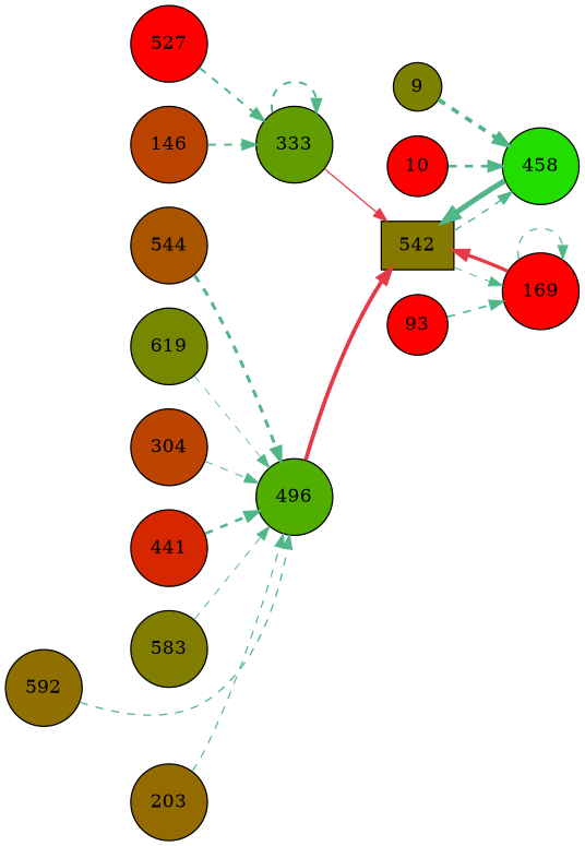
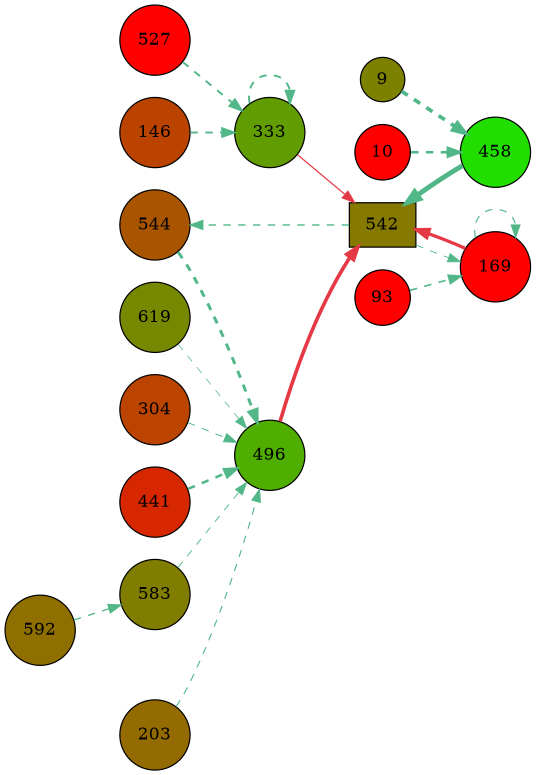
  digraph {
    rankdir=LR
    node [fillcolor="#fe0000" shape=circle style=filled]
    edge [color="#52b788" style=dashed]
    n1 [fillcolor="#a95500" label=544]
    n2 [fillcolor="#50ae00" label=496]
    n3 [fillcolor="#857900" label=542 shape=box]
    n4 [fillcolor="#817d00" label=583]
    n5 [fillcolor="#21dd00" label=458]
    n6 [label=169]
    n7 [fillcolor="#936b00" label=203]
    n8 [fillcolor="#768800" label=619]
    n9 [fillcolor="#619d00" label=333]
    n10 [fillcolor="#7c8200" label=9]
    n11 [label=10]
    n12 [fillcolor="#8f6f00" label=592]
    n13 [fillcolor="#ba4400" label=304]
    n14 [label=527]
    n15 [fillcolor="#bb4300" label=146]
    n16 [fillcolor="#d72700" label=441]
    n17 [label=93]
    n1 -> n2 [penwidth=2.40]
    n2 -> n3 [color="#e63946" penwidth=2.97 style=""]
-   n3 -> n5 [penwidth=1.15]
+   n3 -> n1 [penwidth=1.15]
    n3 -> n6 [penwidth=0.73]
    n4 -> n2 [penwidth=0.77]
    n5 -> n3 [penwidth=4.00 style=""]
    n6 -> n3 [color="#e63946" penwidth=2.65 style=""]
    n6 -> n6 [penwidth=0.96]
    n7 -> n2 [penwidth=0.93]
    n8 -> n2 [penwidth=0.63]
    n9 -> n3 [color="#e63946" penwidth=1.00 style=""]
    n9 -> n9 [penwidth=1.58]
    n10 -> n5 [penwidth=3.00]
    n11 -> n5 [penwidth=2.11]
-   n12 -> n2 [penwidth=1.05]
+   n12 -> n4 [penwidth=1.05]
    n13 -> n2 [penwidth=0.80]
    n14 -> n9 [penwidth=1.59]
    n15 -> n9 [penwidth=1.51]
    n16 -> n2 [penwidth=2.06]
    n17 -> n6 [penwidth=1.31]
  }
